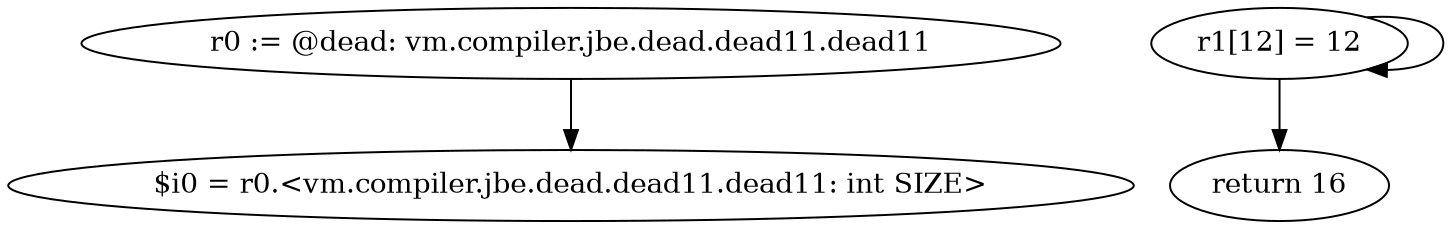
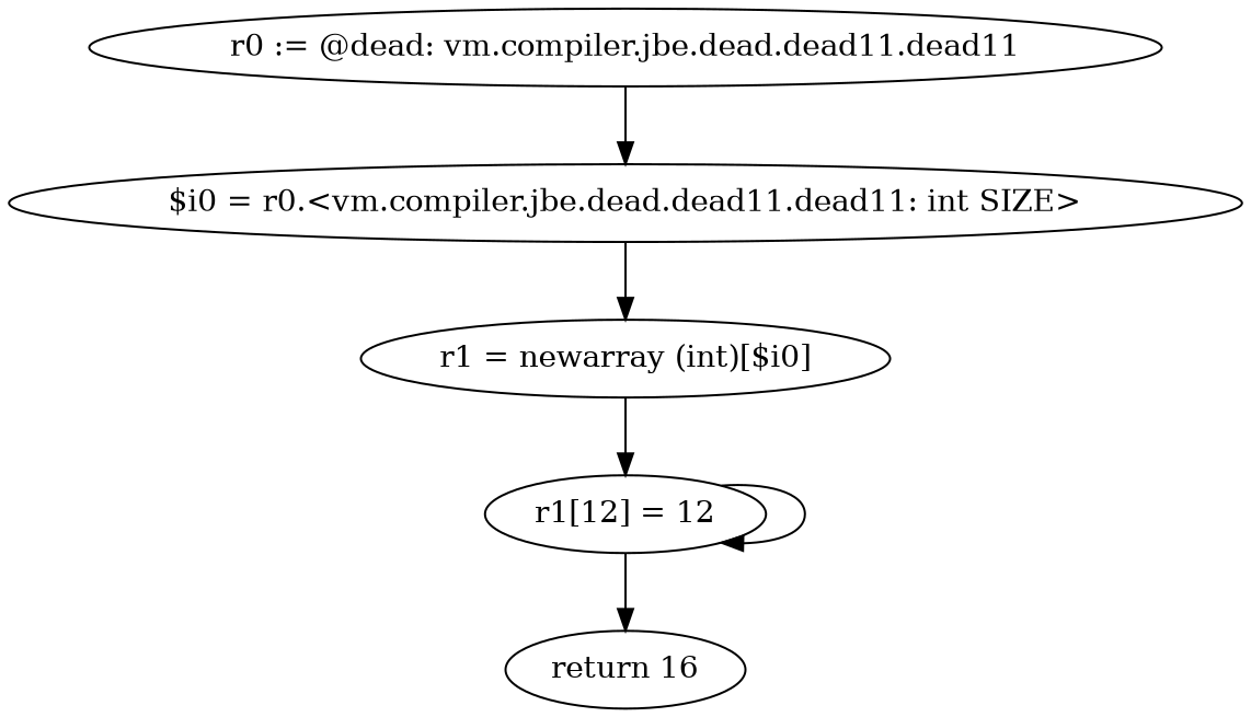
  digraph {
    n1 [label="r0 := @dead: vm.compiler.jbe.dead.dead11.dead11"]
    "$i0 = r0.<vm.compiler.jbe.dead.dead11.dead11: int SIZE>"
+   "r1 = newarray (int)[$i0]"
    "r1[12] = 12"
    n5 [label="return 16"]
    n1 -> "$i0 = r0.<vm.compiler.jbe.dead.dead11.dead11: int SIZE>"
+   "$i0 = r0.<vm.compiler.jbe.dead.dead11.dead11: int SIZE>" -> "r1 = newarray (int)[$i0]"
+   "r1 = newarray (int)[$i0]" -> "r1[12] = 12"
    "r1[12] = 12" -> "r1[12] = 12"
    "r1[12] = 12" -> n5
  }
